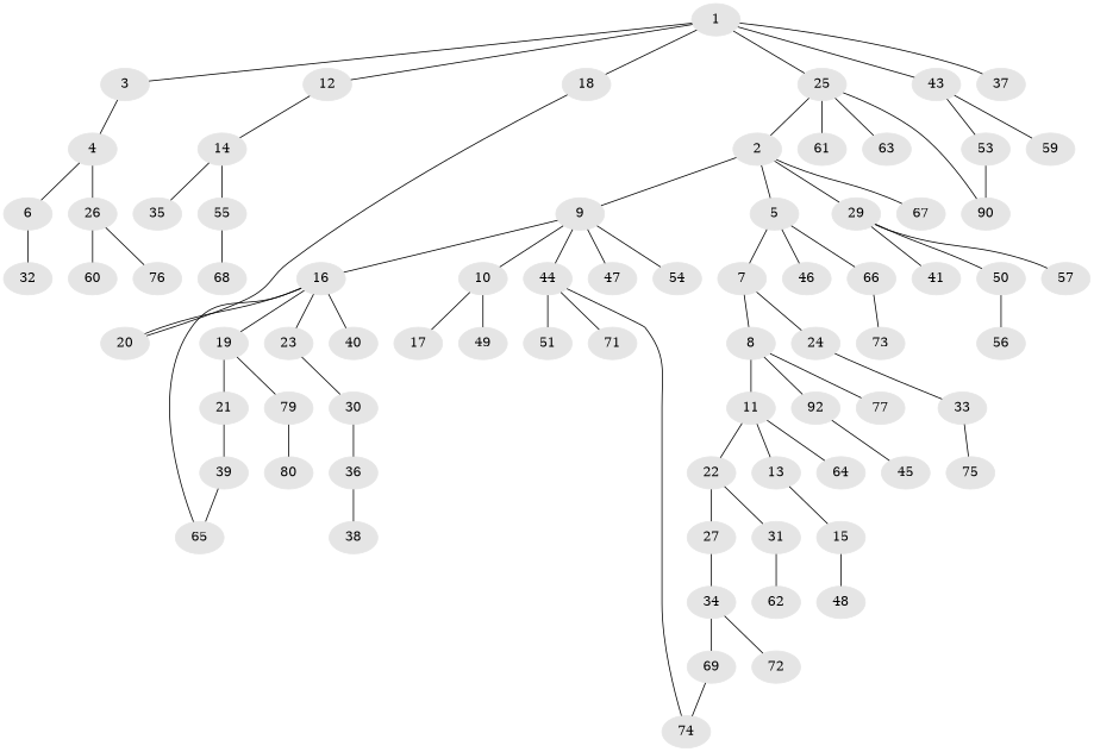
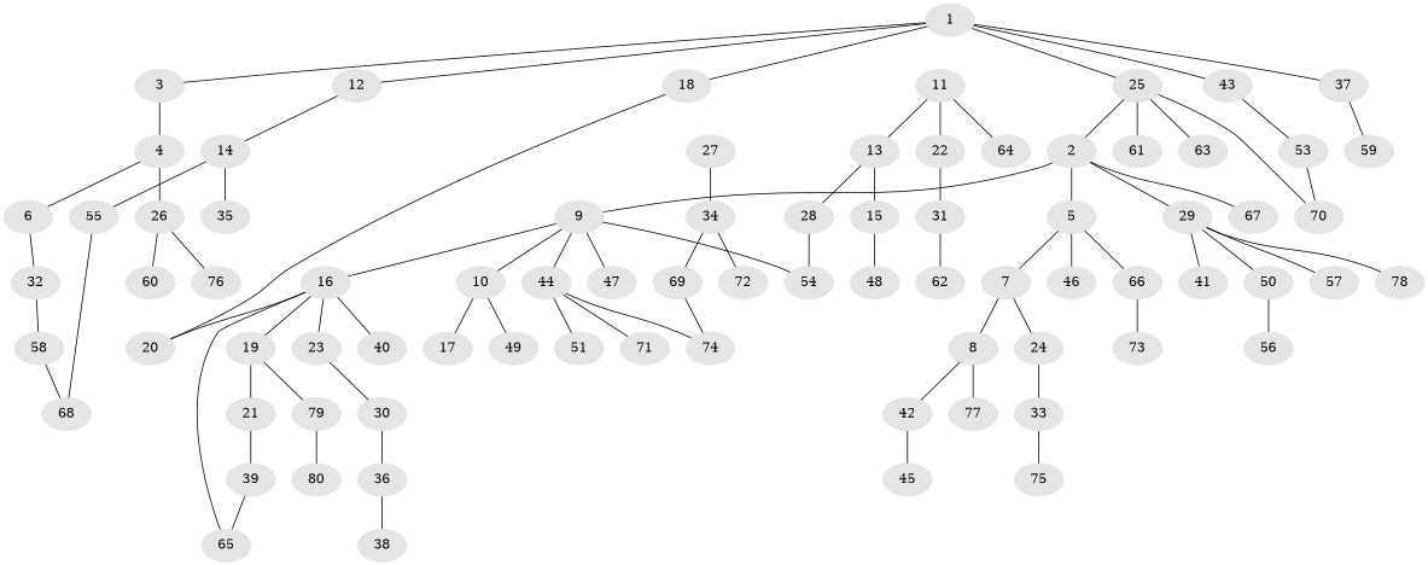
  graph {
    node [color=gray90 style=filled]
    1
    3
    12
    18
    25
    37
    43
    2
    5
    9
    29
    67
    4
    14
    20
    61
    63
-   70 [label=90]
+   70
    59
    53
    7
    46
    66
    10
    16
    44
    47
    54
    41
    50
    57
+   78
    6
    26
    32
    60
    76
    8
    24
    73
+   58
    11
-   42 [label=92]
+   42
    77
    33
    13
    22
    64
    45
    17
    49
    19
    23
    40
    65
    51
    71
    74
    15
+   28
    27
    31
    35
    55
    48
    68
    21
    79
    30
    39
    80
    34
    62
    36
    75
    69
    72
    56
    38
    1 -- 3
    1 -- 12
    1 -- 18
    1 -- 25
    1 -- 37
    1 -- 43
    3 -- 4
    12 -- 14
    18 -- 20
    25 -- 2
    25 -- 61
    25 -- 63
    25 -- 70
-   43 -- 59
+   37 -- 59
    43 -- 53
    2 -- 5
    2 -- 9
    2 -- 29
    2 -- 67
    5 -- 7
    5 -- 46
    5 -- 66
    9 -- 10
    9 -- 16
    9 -- 44
    9 -- 47
    9 -- 54
    29 -- 41
    29 -- 50
    29 -- 57
+   29 -- 78
    4 -- 6
    4 -- 26
    14 -- 35
    14 -- 55
    53 -- 70
    7 -- 8
    7 -- 24
    66 -- 73
    10 -- 17
    10 -- 49
    16 -- 20
    16 -- 19
    16 -- 23
    16 -- 40
    16 -- 65
    44 -- 51
    44 -- 71
    44 -- 74
    50 -- 56
    6 -- 32
    26 -- 60
    26 -- 76
-   8 -- 11
+   32 -- 58
    8 -- 42
    8 -- 77
    24 -- 33
+   58 -- 68
    11 -- 13
    11 -- 22
    11 -- 64
    42 -- 45
    33 -- 75
    13 -- 15
-   22 -- 27
+   13 -- 28
    22 -- 31
    19 -- 21
    19 -- 79
    23 -- 30
    15 -- 48
+   28 -- 54
    27 -- 34
    31 -- 62
    55 -- 68
    21 -- 39
    79 -- 80
    30 -- 36
    39 -- 65
    34 -- 69
    34 -- 72
    36 -- 38
    69 -- 74
  }
